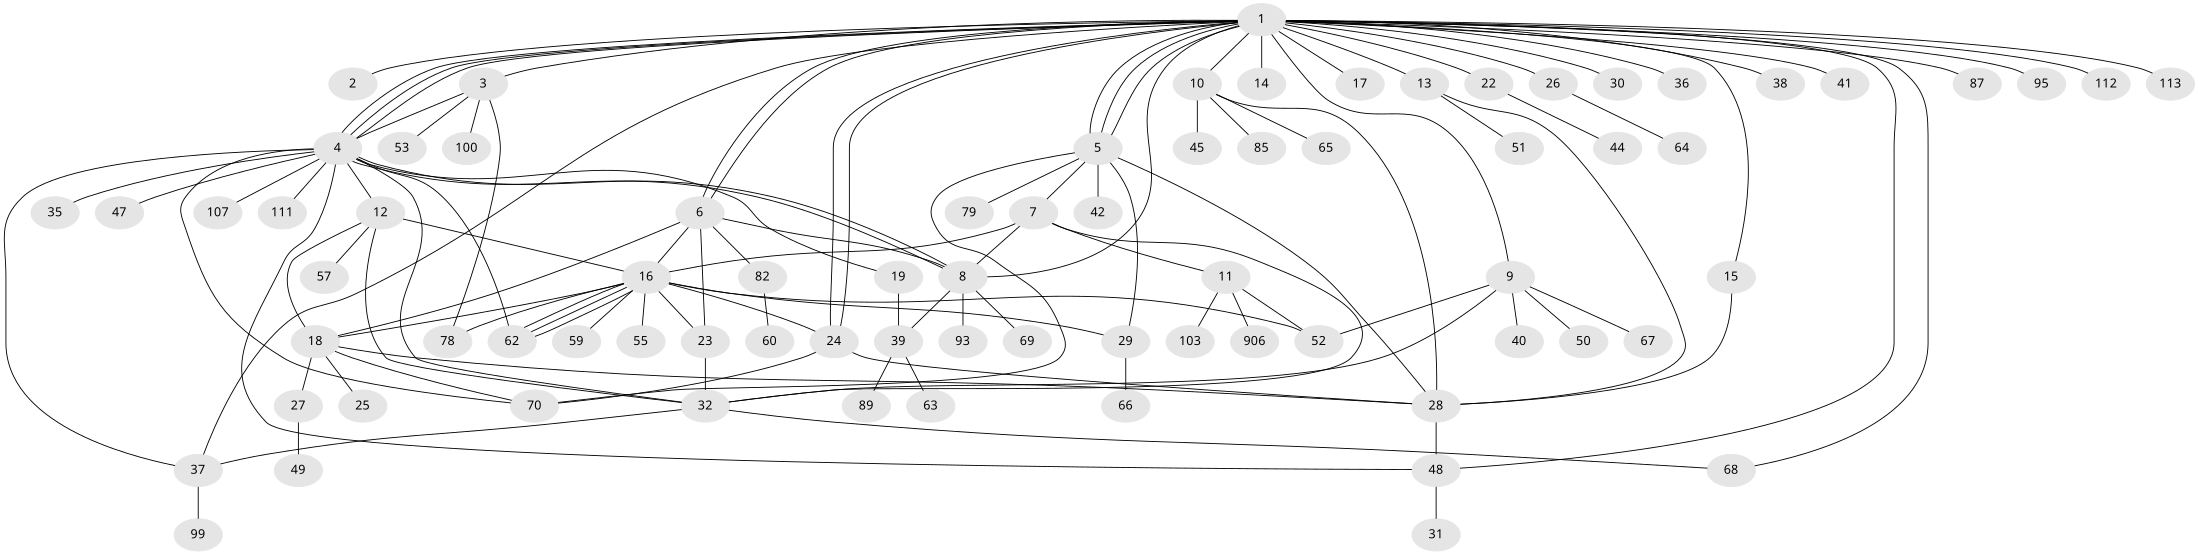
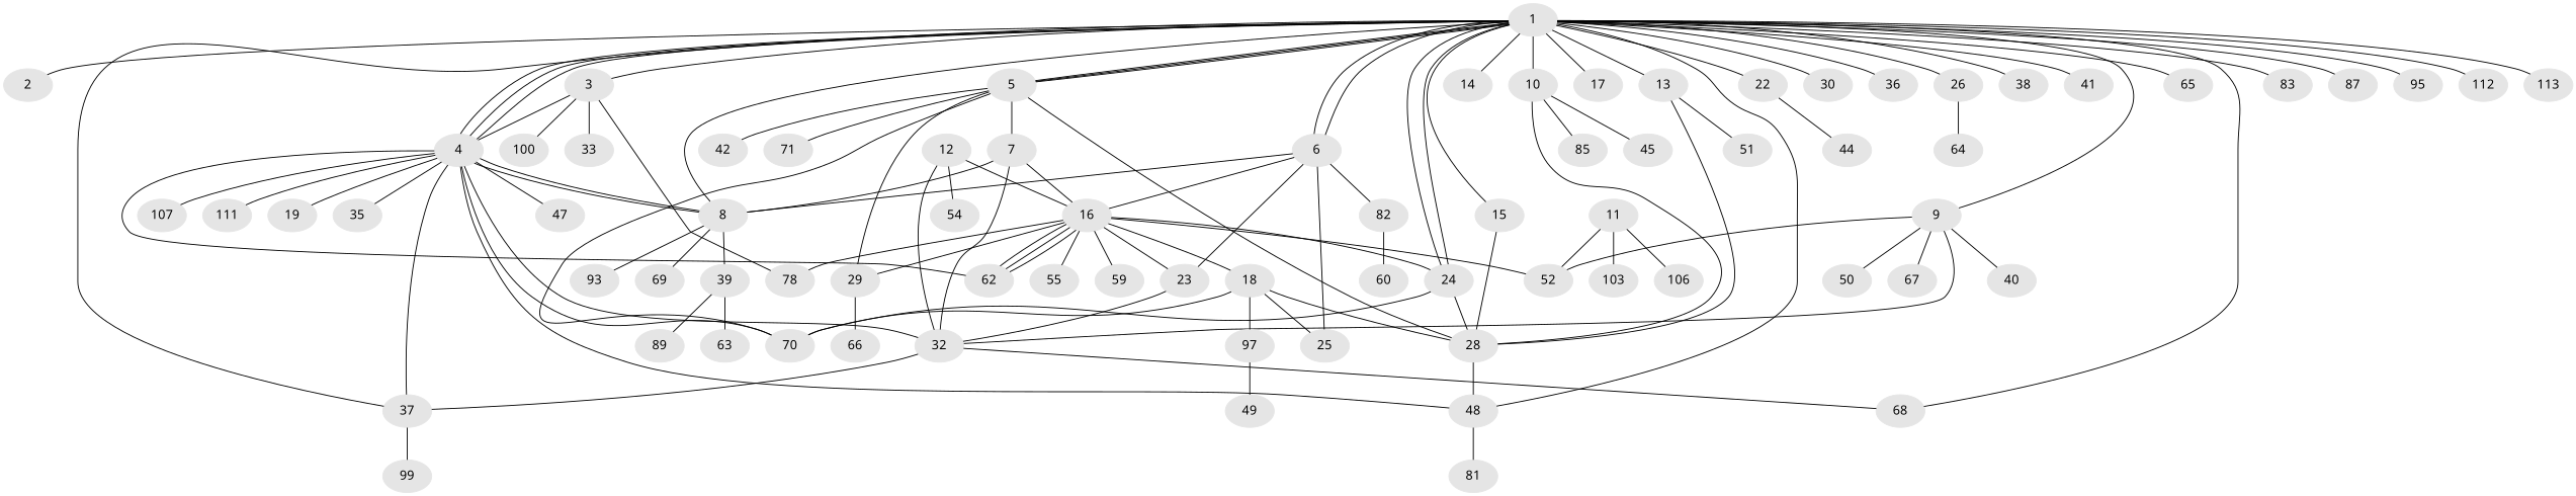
  graph {
    fontname="Noto Sans"
    node [color=gray90 fontname="Noto Sans" style=filled]
    edge [fontname="Noto Sans"]
    1
    2
    3
    4 [super="+34"]
    5
    6 [super="+56"]
    8
    9
    10
    13
    14
    15
    17
    22
    24
    26 [super="+46"]
    30
    36
    37
    38
    41
    48
    65 [super="+84+90"]
    68
+   83
    87
    95
    112
    113
-   53
+   53 [label=33]
    78 [super="+105"]
    100
    12
    19 [super="+31"]
    32 [super="+54+79+102+80"]
    35
    47
    62
    70 [super="+73"]
    107
    111
    7 [super="+74+86"]
    28 [super="+96+92"]
    29
    42
-   71 [label=79]
+   71
    16 [super="+43+20+98+75"]
    18
    23
    82
    39
    69
    93
    40
    50
    52 [super="+61"]
    67
    45
    85
    51
    44
    64
    99
-   81 [super="+88" label=31]
-   57
+   81 [super="+88"]
+   57 [label=54]
    11
    55
    59
    66
    25
-   27
+   27 [label=97]
    60
    103
-   106 [label=906]
+   106
    63
    89
    49
    1 -- 2
    1 -- 3
    1 -- 4 [weight=2]
    1 -- 4
    1 -- 4
    1 -- 5
    1 -- 5
    1 -- 5
    1 -- 6
    1 -- 6
    1 -- 8
    1 -- 9
    1 -- 10
    1 -- 13
    1 -- 14
    1 -- 15
    1 -- 17
    1 -- 22
    1 -- 24
    1 -- 24
    1 -- 26
    1 -- 30
    1 -- 36
    1 -- 37
    1 -- 38
    1 -- 41
    1 -- 48
-   10 -- 65
+   1 -- 65
    1 -- 68
+   1 -- 83
    1 -- 87
    1 -- 95
    1 -- 112
    1 -- 113
    3 -- 4
    3 -- 53
    3 -- 78
    3 -- 100
    4 -- 8
    4 -- 8
    4 -- 37
    4 -- 48
-   4 -- 12
    4 -- 19
    4 -- 32
    4 -- 35
    4 -- 47
    4 -- 62
    4 -- 70
    4 -- 107
    4 -- 111
    5 -- 70
    5 -- 7
    5 -- 28
    5 -- 29
    5 -- 42
    5 -- 71
    6 -- 8
    6 -- 16 [weight=2]
-   6 -- 18
+   6 -- 25
    6 -- 23
    6 -- 82
    8 -- 39
    8 -- 69
    8 -- 93
    9 -- 32
    9 -- 40
    9 -- 50
    9 -- 52
    9 -- 67
    10 -- 28
    10 -- 45
    10 -- 85
    13 -- 28
    13 -- 51
    15 -- 28
    22 -- 44
    24 -- 70
    24 -- 28
    26 -- 64
    37 -- 99
    48 -- 81
    12 -- 32
    12 -- 16
-   12 -- 18
    12 -- 57
-   19 -- 39
    32 -- 37
    32 -- 68
    7 -- 8
    7 -- 32
    7 -- 16
-   7 -- 11
    28 -- 48
    29 -- 66
    16 -- 24
    16 -- 78
    16 -- 62
    16 -- 62
    16 -- 62
    16 -- 29
    16 -- 18
    16 -- 23
    16 -- 52 [weight=2]
    16 -- 55
    16 -- 59
    18 -- 70
    18 -- 28
    18 -- 25
    18 -- 27
    23 -- 32
    82 -- 60
    39 -- 63
    39 -- 89
    11 -- 52
    11 -- 103
    11 -- 106
    27 -- 49
  }
